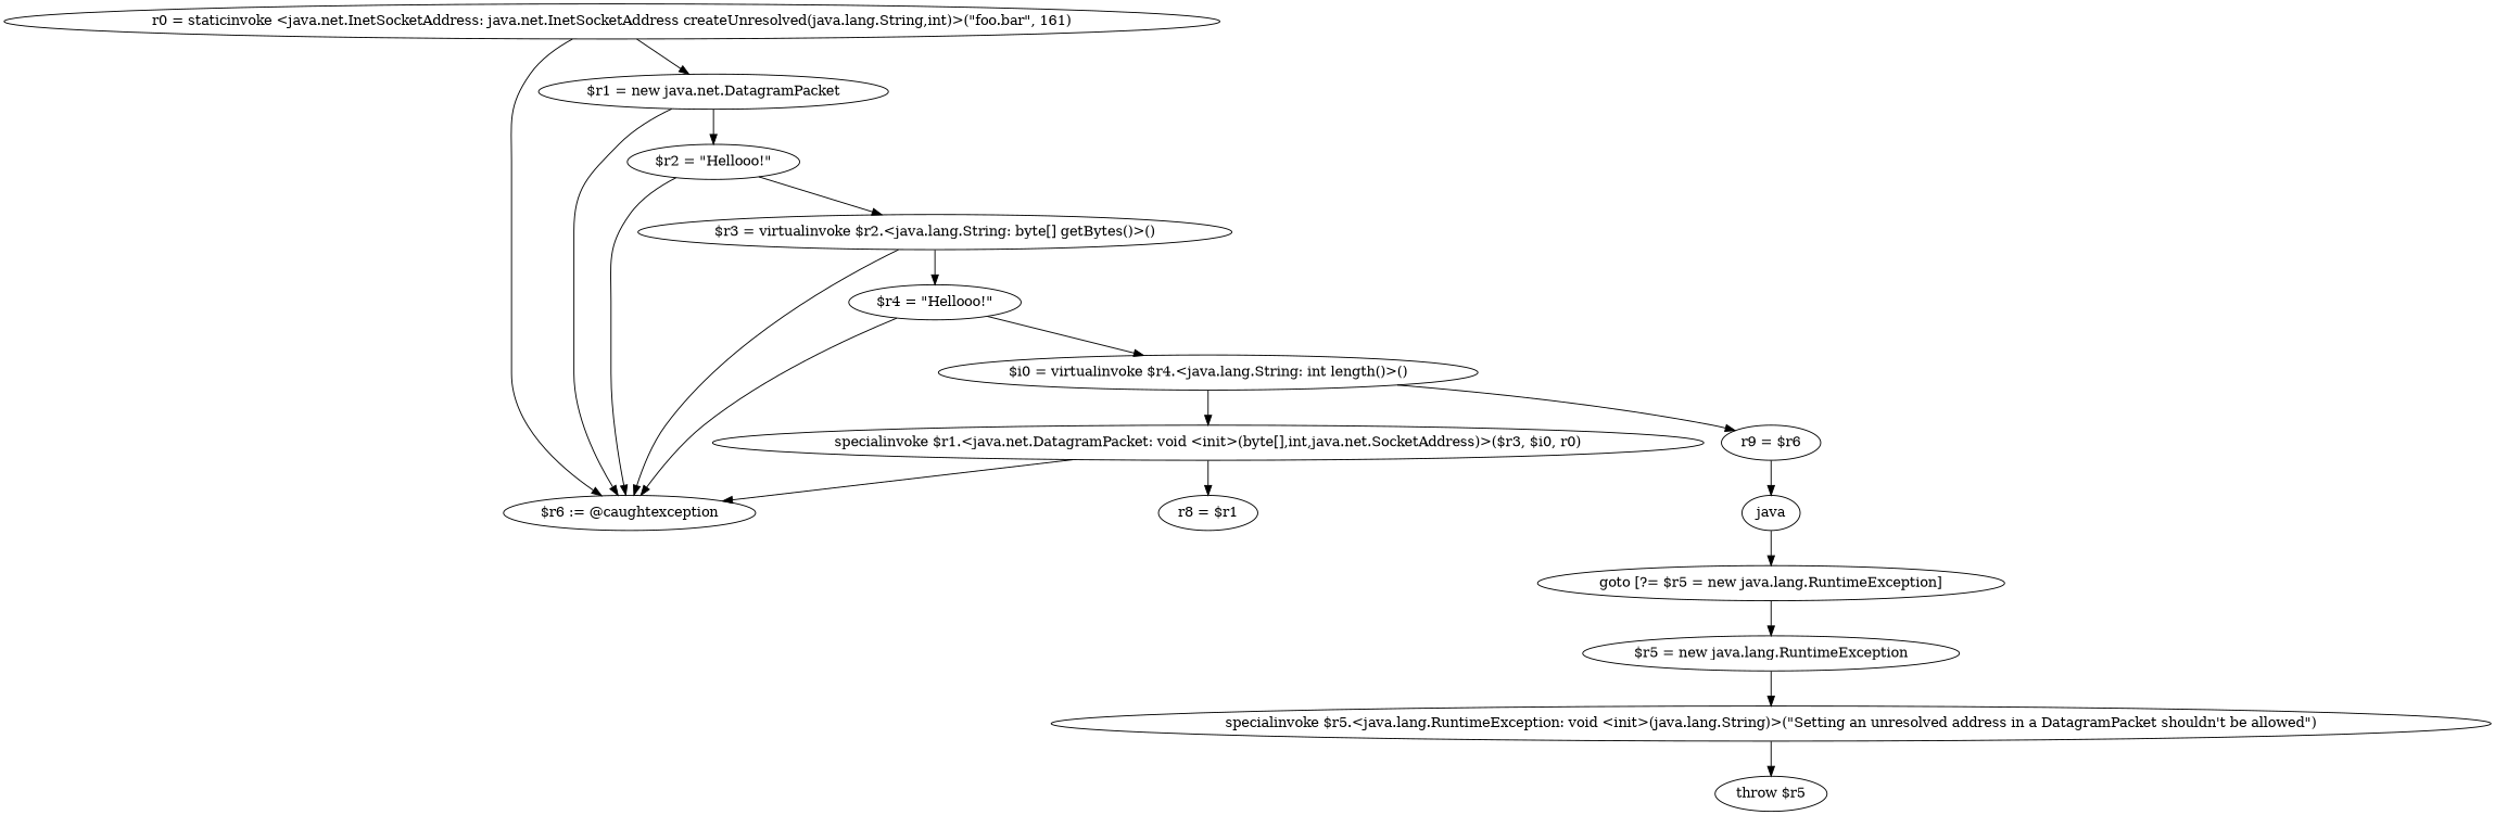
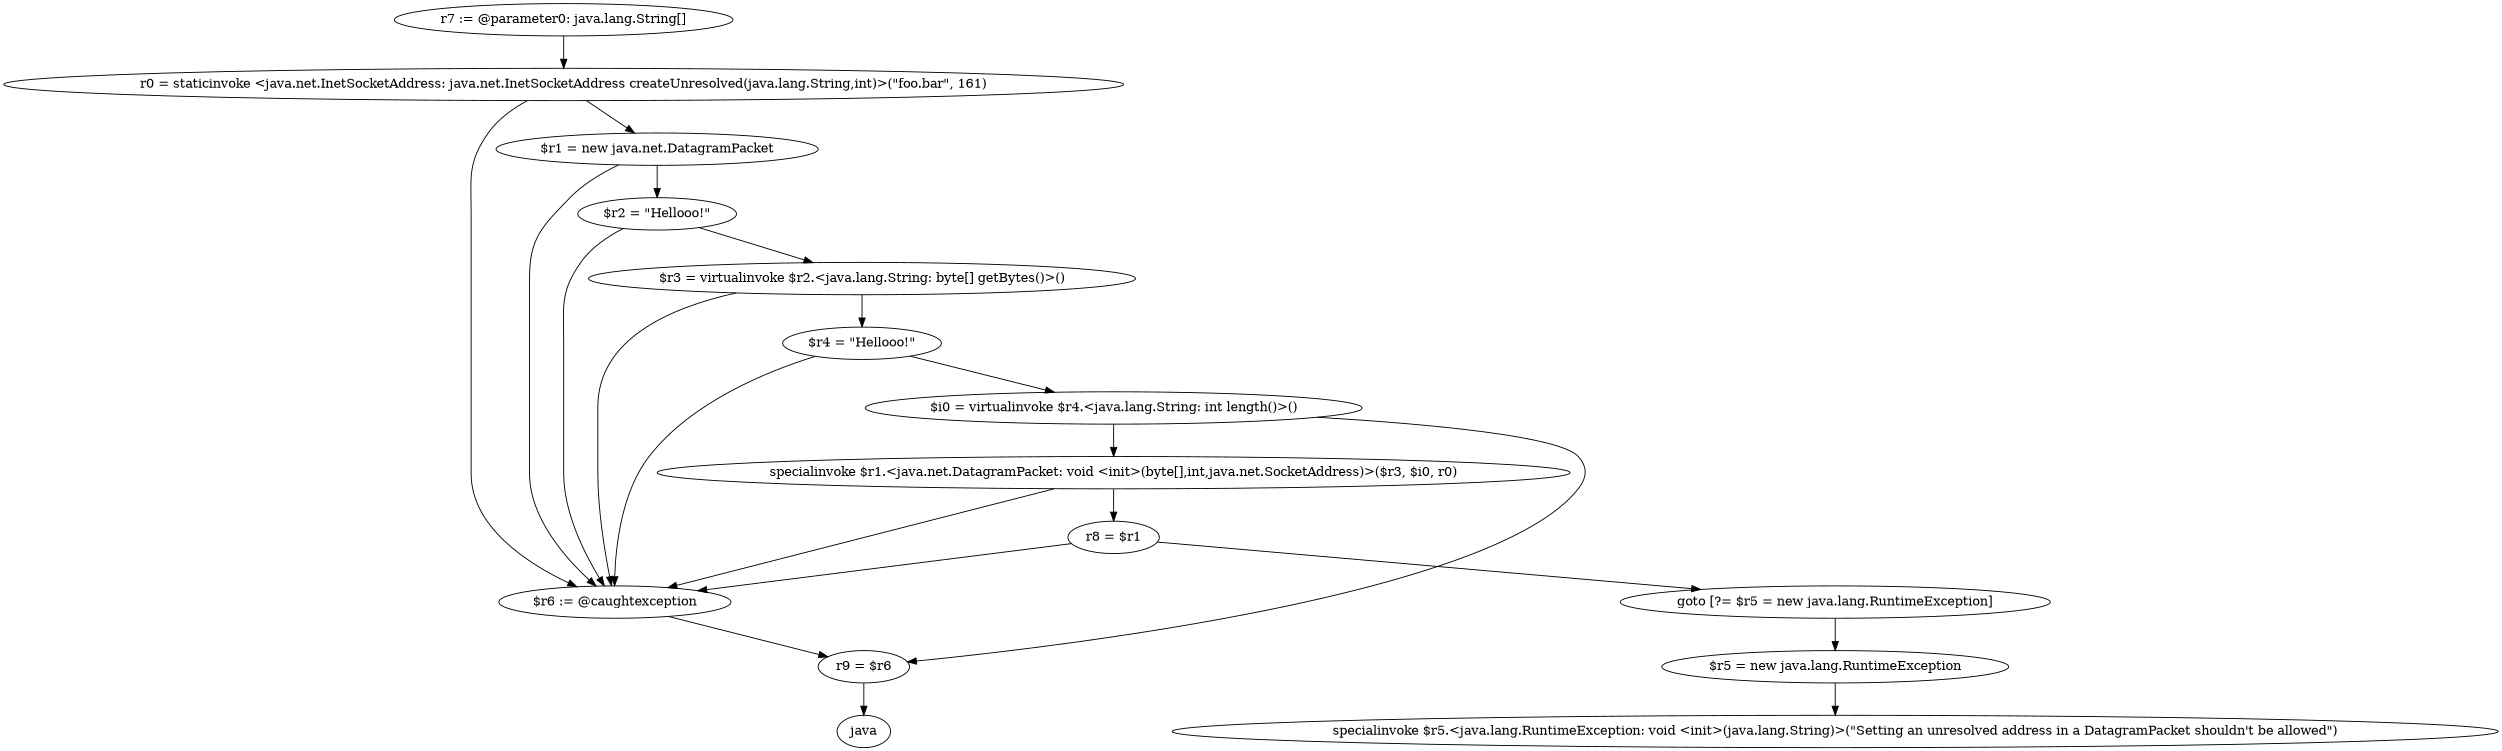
  digraph {
+   "r7 := @parameter0: java.lang.String[]"
    "r0 = staticinvoke <java.net.InetSocketAddress: java.net.InetSocketAddress createUnresolved(java.lang.String,int)>(\"foo.bar\", 161)"
    "$r1 = new java.net.DatagramPacket"
    "$r6 := @caughtexception"
    "$r2 = \"Hellooo!\""
    "r9 = $r6"
    "$r3 = virtualinvoke $r2.<java.lang.String: byte[] getBytes()>()"
    "$r4 = \"Hellooo!\""
    "$i0 = virtualinvoke $r4.<java.lang.String: int length()>()"
    "specialinvoke $r1.<java.net.DatagramPacket: void <init>(byte[],int,java.net.SocketAddress)>($r3, $i0, r0)"
    "r8 = $r1"
    "goto [?= $r5 = new java.lang.RuntimeException]"
    "$r5 = new java.lang.RuntimeException"
    "specialinvoke $r5.<java.lang.RuntimeException: void <init>(java.lang.String)>(\"Setting an unresolved address in a DatagramPacket shouldn\'t be allowed\")"
    n15 [label=java]
-   "throw $r5"
+   "r7 := @parameter0: java.lang.String[]" -> "r0 = staticinvoke <java.net.InetSocketAddress: java.net.InetSocketAddress createUnresolved(java.lang.String,int)>(\"foo.bar\", 161)"
    "r0 = staticinvoke <java.net.InetSocketAddress: java.net.InetSocketAddress createUnresolved(java.lang.String,int)>(\"foo.bar\", 161)" -> "$r1 = new java.net.DatagramPacket"
    "r0 = staticinvoke <java.net.InetSocketAddress: java.net.InetSocketAddress createUnresolved(java.lang.String,int)>(\"foo.bar\", 161)" -> "$r6 := @caughtexception"
    "$r1 = new java.net.DatagramPacket" -> "$r6 := @caughtexception"
    "$r1 = new java.net.DatagramPacket" -> "$r2 = \"Hellooo!\""
+   "$r6 := @caughtexception" -> "r9 = $r6"
    "$r2 = \"Hellooo!\"" -> "$r6 := @caughtexception"
    "$r2 = \"Hellooo!\"" -> "$r3 = virtualinvoke $r2.<java.lang.String: byte[] getBytes()>()"
    "r9 = $r6" -> n15
    "$r3 = virtualinvoke $r2.<java.lang.String: byte[] getBytes()>()" -> "$r6 := @caughtexception"
    "$r3 = virtualinvoke $r2.<java.lang.String: byte[] getBytes()>()" -> "$r4 = \"Hellooo!\""
    "$r4 = \"Hellooo!\"" -> "$r6 := @caughtexception"
    "$r4 = \"Hellooo!\"" -> "$i0 = virtualinvoke $r4.<java.lang.String: int length()>()"
    "$i0 = virtualinvoke $r4.<java.lang.String: int length()>()" -> "r9 = $r6"
    "$i0 = virtualinvoke $r4.<java.lang.String: int length()>()" -> "specialinvoke $r1.<java.net.DatagramPacket: void <init>(byte[],int,java.net.SocketAddress)>($r3, $i0, r0)"
    "specialinvoke $r1.<java.net.DatagramPacket: void <init>(byte[],int,java.net.SocketAddress)>($r3, $i0, r0)" -> "$r6 := @caughtexception"
    "specialinvoke $r1.<java.net.DatagramPacket: void <init>(byte[],int,java.net.SocketAddress)>($r3, $i0, r0)" -> "r8 = $r1"
-   n15 -> "goto [?= $r5 = new java.lang.RuntimeException]"
+   "r8 = $r1" -> "$r6 := @caughtexception"
+   "r8 = $r1" -> "goto [?= $r5 = new java.lang.RuntimeException]"
    "goto [?= $r5 = new java.lang.RuntimeException]" -> "$r5 = new java.lang.RuntimeException"
    "$r5 = new java.lang.RuntimeException" -> "specialinvoke $r5.<java.lang.RuntimeException: void <init>(java.lang.String)>(\"Setting an unresolved address in a DatagramPacket shouldn\'t be allowed\")"
-   "specialinvoke $r5.<java.lang.RuntimeException: void <init>(java.lang.String)>(\"Setting an unresolved address in a DatagramPacket shouldn\'t be allowed\")" -> "throw $r5"
  }
